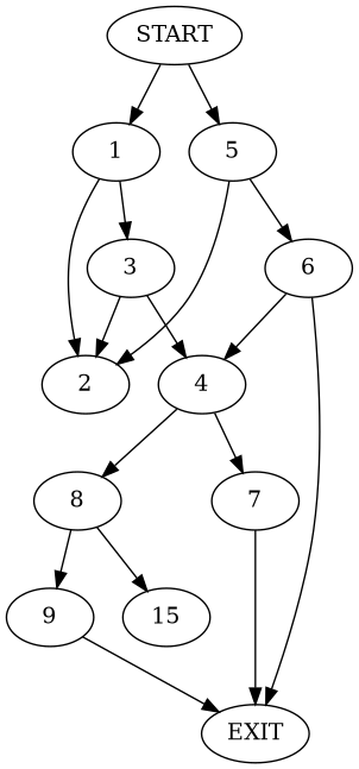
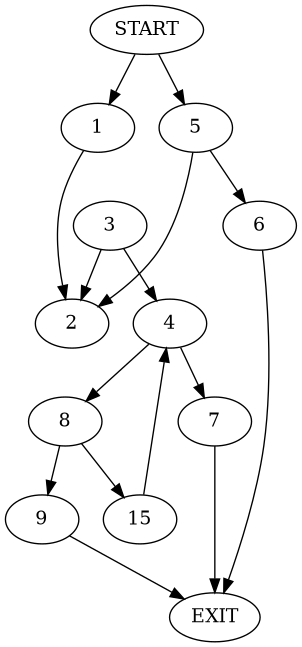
  digraph {
    n1 [label=START]
    1
    5
    2
    3
    6
    n7 [label=EXIT]
    4
    7
    8
    9
    n12 [label=15]
    n1 -> 1
    n1 -> 5
    1 -> 2
-   1 -> 3
    5 -> 2
    5 -> 6
    3 -> 2
    3 -> 4
    6 -> n7
    4 -> 7
    4 -> 8
    7 -> n7
    8 -> 9
    8 -> n12
    9 -> n7
-   6 -> 4
+   n12 -> 4
  }
